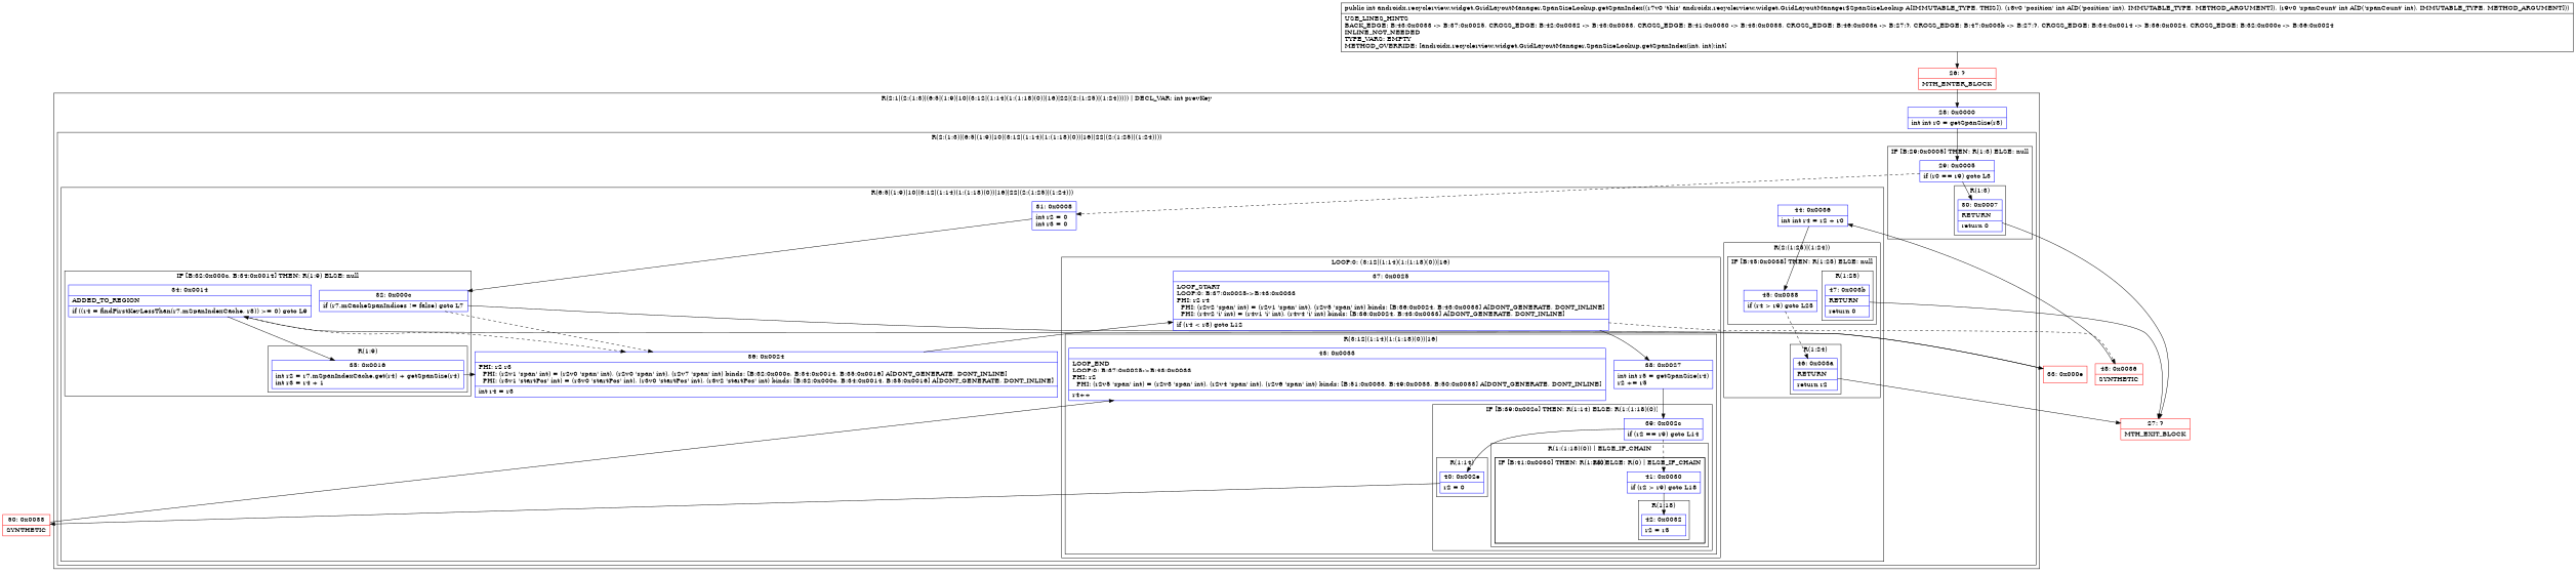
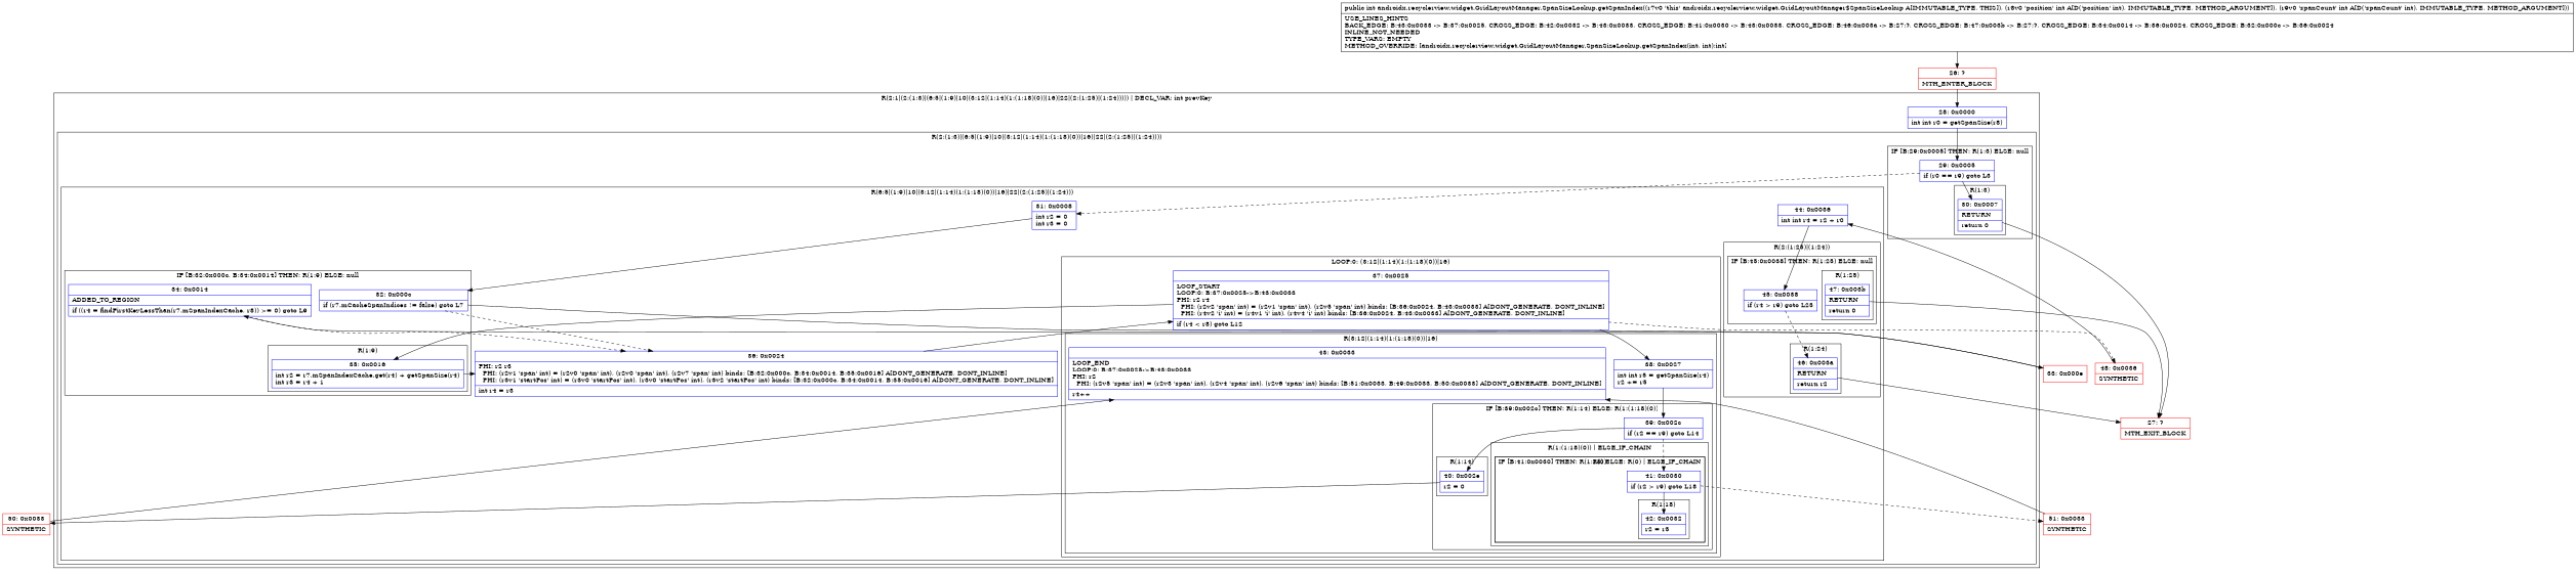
  digraph {
    node [color=blue shape=record]
    n1 [label="{30\:\ 0x0007|RETURN\l|return 0\l}"]
    n2 [label="{29\:\ 0x0005|if (r0 == r9) goto L3\l}"]
    n3 [label="{35\:\ 0x0016|int r2 = r7.mSpanIndexCache.get(r4) + getSpanSize(r4)\lint r3 = r4 + 1\l}"]
    n4 [label="{32\:\ 0x000c|if (r7.mCacheSpanIndices != false) goto L7\l}"]
    n5 [label="{34\:\ 0x0014|ADDED_TO_REGION\l|if ((r4 = findFirstKeyLessThan(r7.mSpanIndexCache, r8)) \>= 0) goto L9\l}"]
    n6 [label="{40\:\ 0x002e|r2 = 0\l}"]
    n7 [label="{42\:\ 0x0032|r2 = r5\l}"]
    n8 [label="{41\:\ 0x0030|if (r2 \> r9) goto L18\l}"]
    n9 [label="{39\:\ 0x002c|if (r2 == r9) goto L14\l}"]
    n10 [label="{38\:\ 0x0027|int int r5 = getSpanSize(r4)\lr2 += r5\l}"]
    n11 [label="{43\:\ 0x0033|LOOP_END\lLOOP:0: B:37:0x0025\-\>B:43:0x0033\lPHI: r2 \l  PHI: (r2v5 'span' int) = (r2v3 'span' int), (r2v4 'span' int), (r2v6 'span' int) binds: [B:51:0x0033, B:49:0x0033, B:50:0x0033] A[DONT_GENERATE, DONT_INLINE]\l|r4++\l}"]
    n12 [label="{37\:\ 0x0025|LOOP_START\lLOOP:0: B:37:0x0025\-\>B:43:0x0033\lPHI: r2 r4 \l  PHI: (r2v2 'span' int) = (r2v1 'span' int), (r2v5 'span' int) binds: [B:36:0x0024, B:43:0x0033] A[DONT_GENERATE, DONT_INLINE]\l  PHI: (r4v2 'i' int) = (r4v1 'i' int), (r4v4 'i' int) binds: [B:36:0x0024, B:43:0x0033] A[DONT_GENERATE, DONT_INLINE]\l|if (r4 \< r8) goto L12\l}"]
    n13 [label="{47\:\ 0x003b|RETURN\l|return 0\l}"]
    n14 [label="{45\:\ 0x0038|if (r4 \> r9) goto L25\l}"]
    n15 [label="{46\:\ 0x003a|RETURN\l|return r2\l}"]
    n16 [label="{31\:\ 0x0008|int r2 = 0\lint r3 = 0\l}"]
    n17 [label="{36\:\ 0x0024|PHI: r2 r3 \l  PHI: (r2v1 'span' int) = (r2v0 'span' int), (r2v0 'span' int), (r2v7 'span' int) binds: [B:32:0x000c, B:34:0x0014, B:35:0x0016] A[DONT_GENERATE, DONT_INLINE]\l  PHI: (r3v1 'startPos' int) = (r3v0 'startPos' int), (r3v0 'startPos' int), (r3v2 'startPos' int) binds: [B:32:0x000c, B:34:0x0014, B:35:0x0016] A[DONT_GENERATE, DONT_INLINE]\l|int r4 = r3\l}"]
    n18 [label="{44\:\ 0x0036|int int r4 = r2 + r0\l}"]
    n19 [label="{28\:\ 0x0000|int int r0 = getSpanSize(r8)\l}"]
    n20 [color=red label="{27\:\ ?|MTH_EXIT_BLOCK\l}"]
    n21 [color=red label="{33\:\ 0x000e}"]
    n22 [color=red label="{50\:\ 0x0033|SYNTHETIC\l}"]
+   n23 [color=red label="{51\:\ 0x0033|SYNTHETIC\l}"]
    n24 [color=red label="{48\:\ 0x0036|SYNTHETIC\l}"]
    n25 [color=red label="{26\:\ ?|MTH_ENTER_BLOCK\l}"]
    n26 [label="{public int androidx.recyclerview.widget.GridLayoutManager.SpanSizeLookup.getSpanIndex((r7v0 'this' androidx.recyclerview.widget.GridLayoutManager$SpanSizeLookup A[IMMUTABLE_TYPE, THIS]), (r8v0 'position' int A[D('position' int), IMMUTABLE_TYPE, METHOD_ARGUMENT]), (r9v0 'spanCount' int A[D('spanCount' int), IMMUTABLE_TYPE, METHOD_ARGUMENT]))  | USE_LINES_HINTS\lBACK_EDGE: B:43:0x0033 \-\> B:37:0x0025, CROSS_EDGE: B:42:0x0032 \-\> B:43:0x0033, CROSS_EDGE: B:41:0x0030 \-\> B:43:0x0033, CROSS_EDGE: B:46:0x003a \-\> B:27:?, CROSS_EDGE: B:47:0x003b \-\> B:27:?, CROSS_EDGE: B:34:0x0014 \-\> B:36:0x0024, CROSS_EDGE: B:32:0x000c \-\> B:36:0x0024\lINLINE_NOT_NEEDED\lTYPE_VARS: EMPTY\lMETHOD_OVERRIDE: [androidx.recyclerview.widget.GridLayoutManager.SpanSizeLookup.getSpanIndex(int, int):int]\l}" color=""]
    subgraph cluster_1 {
      label="R(2:1|(2:(1:3)|(6:5|(1:9)|10|(3:12|(1:14)(1:(1:18)(0))|16)|22|(2:(1:25)|(1:24))))) | DECL_VAR: int prevKey\l"
      n19
      subgraph cluster_2 {
        label="R(2:(1:3)|(6:5|(1:9)|10|(3:12|(1:14)(1:(1:18)(0))|16)|22|(2:(1:25)|(1:24))))"
        subgraph cluster_3 {
          label="IF [B:29:0x0005] THEN: R(1:3) ELSE: null"
          n2
          subgraph cluster_4 {
            label="R(1:3)"
            n1
          }
        }
        subgraph cluster_5 {
          label="R(6:5|(1:9)|10|(3:12|(1:14)(1:(1:18)(0))|16)|22|(2:(1:25)|(1:24)))"
          n16
          n17
          n18
          subgraph cluster_6 {
            label="IF [B:32:0x000c, B:34:0x0014] THEN: R(1:9) ELSE: null"
            n4
            n5
            subgraph cluster_7 {
              label="R(1:9)"
              n3
            }
          }
          subgraph cluster_8 {
            label="LOOP:0: (3:12|(1:14)(1:(1:18)(0))|16)"
            n12
            subgraph cluster_9 {
              label="R(3:12|(1:14)(1:(1:18)(0))|16)"
              n10
              n11
              subgraph cluster_10 {
                label="IF [B:39:0x002c] THEN: R(1:14) ELSE: R(1:(1:18)(0))"
                n9
                subgraph cluster_11 {
                  label="R(1:14)"
                  n6
                }
                subgraph cluster_12 {
                  label="R(1:(1:18)(0)) | ELSE_IF_CHAIN\l"
                  subgraph cluster_13 {
                    label="IF [B:41:0x0030] THEN: R(1:18) ELSE: R(0) | ELSE_IF_CHAIN\l"
                    n8
                    subgraph cluster_14 {
                      label="R(1:18)"
                      n7
                    }
                    subgraph cluster_15 {
                      label="R(0)"
                    }
                  }
                }
              }
            }
          }
          subgraph cluster_16 {
            label="R(2:(1:25)|(1:24))"
            subgraph cluster_17 {
              label="IF [B:45:0x0038] THEN: R(1:25) ELSE: null"
              n14
              subgraph cluster_18 {
                label="R(1:25)"
                n13
              }
            }
            subgraph cluster_19 {
              label="R(1:24)"
              n15
            }
          }
        }
      }
    }
    n1 -> n20
    n2 -> n1
    n2 -> n16 [style=dashed]
    n3 -> n17
    n4 -> n17 [style=dashed]
    n4 -> n21
-   n5 -> n3
+   n12 -> n3
    n5 -> n17 [style=dashed]
    n6 -> n22
    n8 -> n7
+   n8 -> n23 [style=dashed]
    n9 -> n6
    n9 -> n8 [style=dashed]
    n10 -> n9
    n12 -> n10
    n12 -> n24 [style=dashed]
    n13 -> n20
    n14 -> n15 [style=dashed]
    n15 -> n20
    n16 -> n4
    n17 -> n12
    n18 -> n14
    n19 -> n2
    n21 -> n5
    n22 -> n11
+   n23 -> n11
    n24 -> n18
    n25 -> n19
    n26 -> n25
  }
